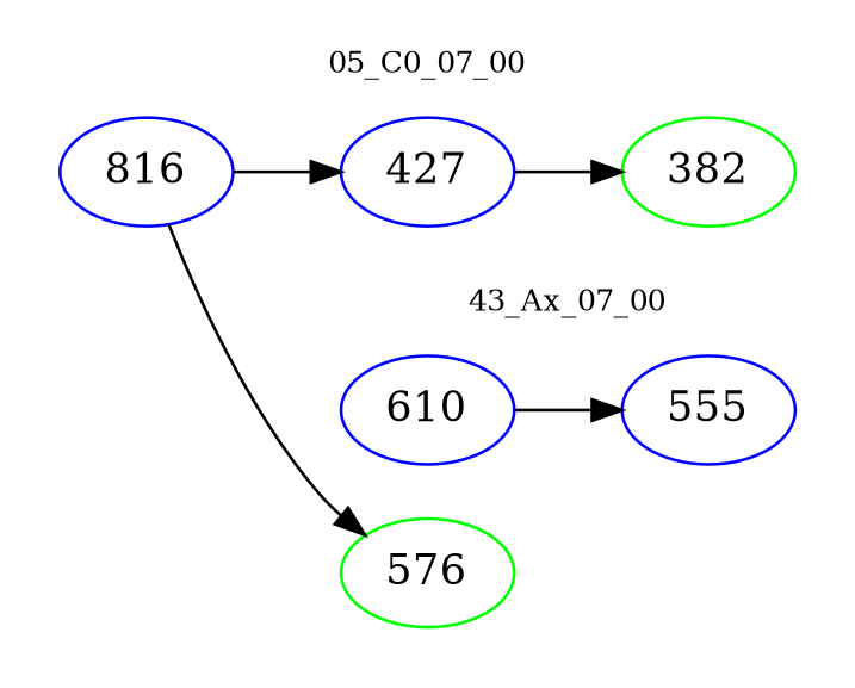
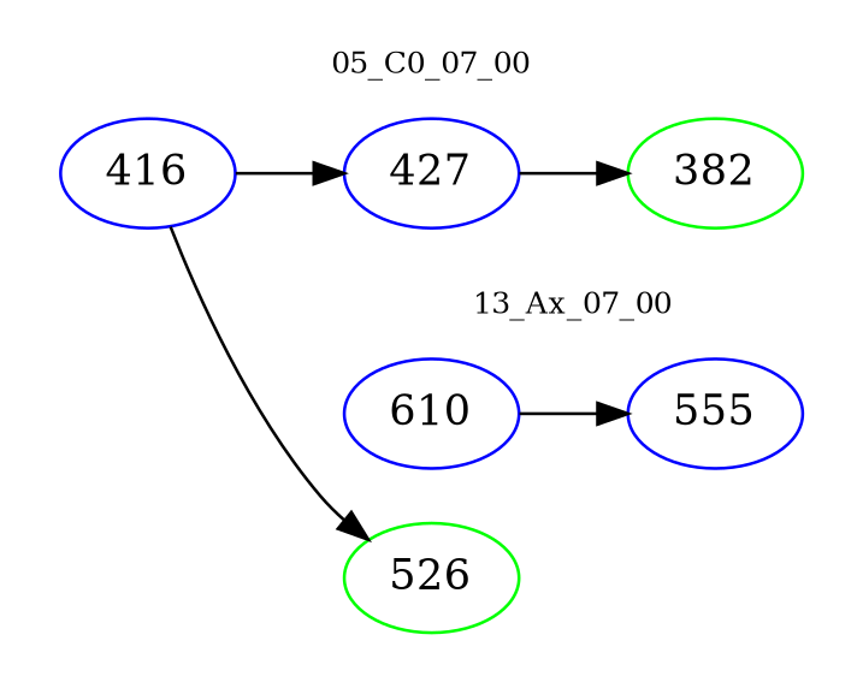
  digraph {
    rankdir=LR
    node [color=blue]
    edge [color=black]
    n1 [label=610]
    n2 [label=555]
-   n3 [color=green label=576]
-   n4 [label=816]
+   n3 [color=green label=526]
+   n4 [label=416]
    n5 [label=427]
    n6 [color=green label=382]
    subgraph cluster_1 {
      color=white
      fontsize=10
-     label="43_Ax_07_00"
+     label="13_Ax_07_00"
      n1
      n2
      n3
    }
    subgraph cluster_2 {
      color=white
      fontsize=10
      label="05_C0_07_00"
      n4
      n5
      n6
    }
    n1 -> n2
    n4 -> n3
    n4 -> n5
    n5 -> n6
  }
